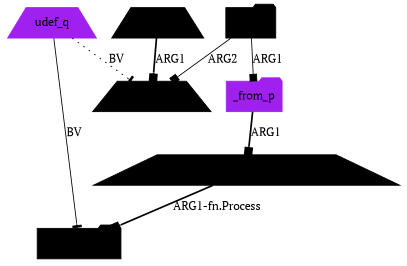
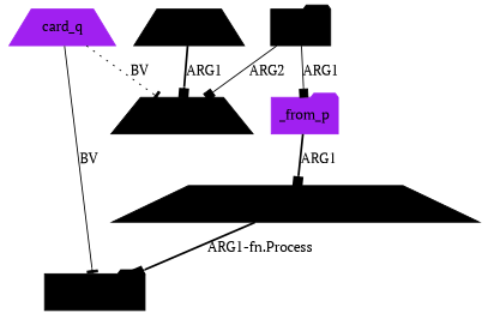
  digraph {
    fontname="PT Serif"
    node [shape=trapezium style=filled color=black fontname="PT Serif"]
    edge [style=bold arrowhead=box fontname="PT Serif"]
    "_double_v_1-fn.Cause_to_end"
    _revenue_n_1 [shape=folder]
-   udef_q [color=purple]
+   udef_q [color=purple label=card_q]
    _year_n_1
    _from_p [shape=folder color=purple]
    "card(2)"
    _ago_p [shape=folder]
    "_double_v_1-fn.Cause_to_end" -> _revenue_n_1 [label="ARG1-fn.Process"]
    udef_q -> _revenue_n_1 [label=BV style=solid arrowhead=tee]
    udef_q -> _year_n_1 [label=BV style=dotted arrowhead=tee]
    _from_p -> "_double_v_1-fn.Cause_to_end" [label=ARG1]
    "card(2)" -> _year_n_1 [label=ARG1]
    _ago_p -> _year_n_1 [label=ARG2 style=solid]
    _ago_p -> _from_p [label=ARG1 style=solid]
  }
